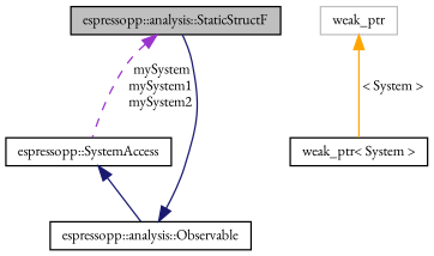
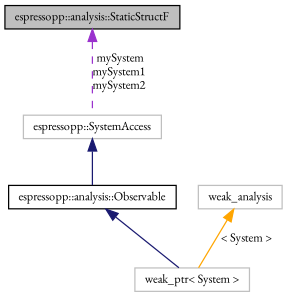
  digraph {
    fontname="EB Garamond"
    node [color=black fillcolor=white fontname="EB Garamond" fontsize=10 shape=record style=filled]
    edge [color=midnightblue dir=back fontname="EB Garamond" fontsize=10 labelfontname=Helvetica labelfontsize=10 style=solid]
    n1 [fillcolor=grey75 fontcolor=black height=0.2 label="espressopp::analysis::StaticStructF" width=0.4]
-   n2 [height=0.2 label="espressopp::SystemAccess" width=0.4]
+   n2 [color=grey75 height=0.2 label="espressopp::SystemAccess" width=0.4]
    n3 [height=0.2 label="espressopp::analysis::Observable" width=0.4]
-   n4 [height=0.2 label="weak_ptr\< System \>" width=0.4]
-   n5 [color=grey75 height=0.2 label=weak_ptr width=0.4]
+   n4 [color=grey75 height=0.2 label="weak_ptr\< System \>" width=0.4]
+   n5 [color=grey75 height=0.2 label=weak_analysis width=0.4]
    n1 -> n2 [color=darkorchid3 label=" mySystem\nmySystem1\nmySystem2" style=dashed]
    n2 -> n3
-   n3 -> n1
+   n3 -> n4
    n5 -> n4 [color=orange label=" \< System \>"]
  }
